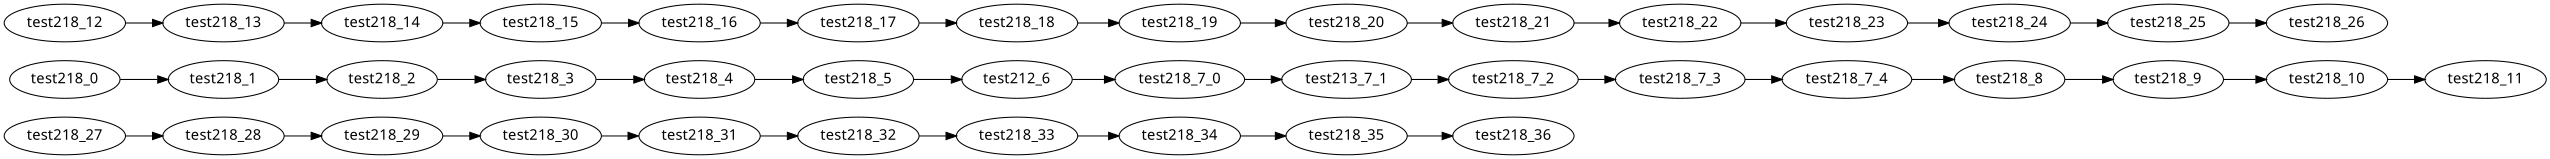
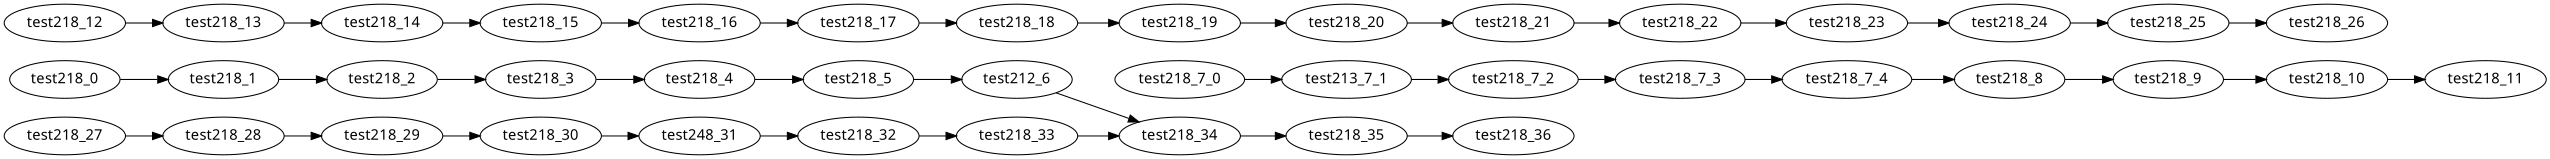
  digraph {
    fontname="Noto Sans"
    rankdir=LR
    node [fontname="Noto Sans"]
    edge [fontname="Noto Sans"]
    test218_0
    test218_1
    test218_2
    test218_3
    test218_4
    test218_5
    n7 [label=test212_6]
    test218_7_0
    n9 [label=test213_7_1]
    test218_7_2
    test218_7_3
    test218_7_4
    test218_8
    test218_9
    test218_10
    test218_11
    test218_12
    test218_13
    test218_14
    test218_15
    test218_16
    test218_17
    test218_18
    test218_19
    test218_20
    test218_21
    test218_22
    test218_23
    test218_24
    test218_25
    test218_26
    test218_27
    test218_28
    test218_29
    test218_30
-   test218_31
+   test218_31 [label=test248_31]
    test218_32
    test218_33
    test218_34
    test218_35
    test218_36
    test218_0 -> test218_1
    test218_1 -> test218_2
    test218_2 -> test218_3
    test218_3 -> test218_4
    test218_4 -> test218_5
    test218_5 -> n7
-   n7 -> test218_7_0
+   n7 -> test218_34
    test218_7_0 -> n9
    n9 -> test218_7_2
    test218_7_2 -> test218_7_3
    test218_7_3 -> test218_7_4
    test218_7_4 -> test218_8
    test218_8 -> test218_9
    test218_9 -> test218_10
    test218_10 -> test218_11
    test218_12 -> test218_13
    test218_13 -> test218_14
    test218_14 -> test218_15
    test218_15 -> test218_16
    test218_16 -> test218_17
    test218_17 -> test218_18
    test218_18 -> test218_19
    test218_19 -> test218_20
    test218_20 -> test218_21
    test218_21 -> test218_22
    test218_22 -> test218_23
    test218_23 -> test218_24
    test218_24 -> test218_25
    test218_25 -> test218_26
    test218_27 -> test218_28
    test218_28 -> test218_29
    test218_29 -> test218_30
    test218_30 -> test218_31
    test218_31 -> test218_32
    test218_32 -> test218_33
    test218_33 -> test218_34
    test218_34 -> test218_35
    test218_35 -> test218_36
  }
